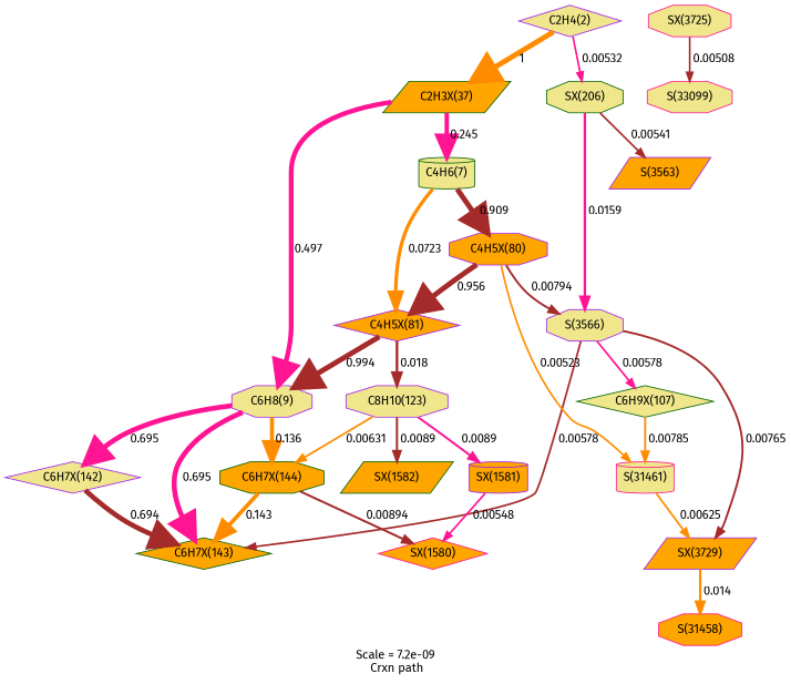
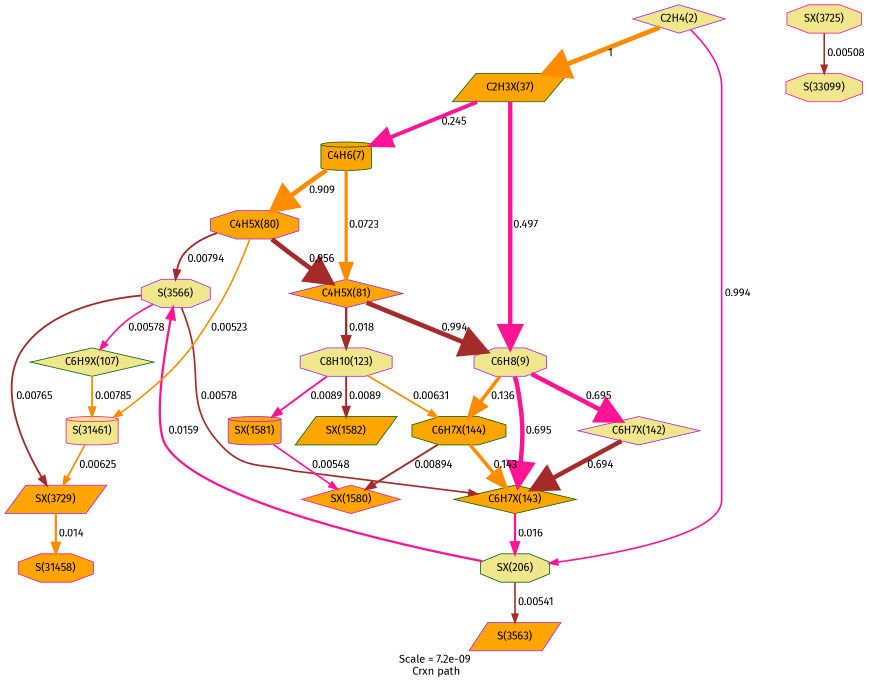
  digraph {
    fontname="Fira Sans"
    label="Scale = 7.2e-09\l Crxn path"
    node [color=purple fillcolor=khaki fontname="Fira Sans" shape=octagon style=filled]
    edge [arrowsize=2.86 color=brown fontname="Fira Sans" style="setlinewidth(2.44)"]
    n1 [label="C2H4(2)" shape=diamond]
    n2 [color=darkgreen fillcolor=orange label="C2H3X(37)" shape=parallelogram]
    n3 [color=darkgreen label="SX(206)"]
-   n4 [color=darkgreen label="C4H6(7)" shape=cylinder]
+   n4 [color=darkgreen fillcolor=orange label="C4H6(7)" shape=cylinder]
    n5 [label="C6H8(9)"]
    n6 [label="S(3566)"]
    n7 [fillcolor=orange label="S(3563)" shape=parallelogram]
    n8 [fillcolor=orange label="C4H5X(80)"]
    n9 [fillcolor=orange label="C4H5X(81)" shape=diamond]
    n10 [color=darkgreen fillcolor=orange label="C6H7X(143)" shape=diamond]
    n11 [label="C6H7X(142)" shape=diamond]
    n12 [color=darkgreen fillcolor=orange label="C6H7X(144)"]
    n13 [color=darkgreen label="C6H9X(107)" shape=diamond]
    n14 [fillcolor=orange label="SX(3729)" shape=parallelogram]
    n15 [color=deeppink label="S(31461)" shape=cylinder]
    n16 [label="C8H10(123)"]
    n17 [color=deeppink fillcolor=orange label="SX(1580)" shape=diamond]
    n18 [color=darkgreen fillcolor=orange label="SX(1582)" shape=parallelogram]
    n19 [fillcolor=orange label="SX(1581)" shape=cylinder]
    n20 [color=deeppink fillcolor=orange label="S(31458)"]
    n21 [color=deeppink label="SX(3725)"]
    n22 [color=deeppink label="S(33099)"]
    n1 -> n2 [arrowsize=3 color=darkorange label=" 1" style="setlinewidth(6)"]
-   n1 -> n3 [arrowsize=1.02 color=deeppink label=" 0.00532" style="setlinewidth(2.05)"]
+   n1 -> n3 [arrowsize=1.02 color=deeppink label=" 0.994" style="setlinewidth(2.05)"]
    n2 -> n4 [arrowsize=2.47 color=deeppink label=" 0.245" style="setlinewidth(4.94)"]
    n2 -> n5 [arrowsize=2.74 color=deeppink label=" 0.497" style="setlinewidth(5.47)"]
    n3 -> n6 [arrowsize=1.44 color=deeppink label=" 0.0159" style="setlinewidth(2.87)"]
    n3 -> n7 [arrowsize=1.03 label=" 0.00541" style="setlinewidth(2.06)"]
-   n4 -> n8 [arrowsize=2.96 label=" 0.909" style="setlinewidth(5.93)"]
+   n4 -> n8 [arrowsize=2.96 color=darkorange label=" 0.909" style="setlinewidth(5.93)"]
    n4 -> n9 [arrowsize=2.01 color=darkorange label=" 0.0723" style="setlinewidth(4.02)"]
    n5 -> n10 [color=deeppink label=" 0.695" style="setlinewidth(5.73)"]
    n5 -> n11 [color=deeppink label=" 0.695" style="setlinewidth(5.73)"]
    n5 -> n12 [arrowsize=2.25 color=darkorange label=" 0.136" style="setlinewidth(4.5)"]
    n6 -> n10 [arrowsize=1.05 label=" 0.00578" style="setlinewidth(2.11)"]
    n6 -> n13 [arrowsize=1.05 color=deeppink label=" 0.00578" style="setlinewidth(2.11)"]
    n6 -> n14 [arrowsize=1.16 label=" 0.00765" style="setlinewidth(2.32)"]
    n8 -> n6 [arrowsize=1.17 label=" 0.00794" style="setlinewidth(2.35)"]
    n8 -> n9 [arrowsize=2.98 label=" 0.956" style="setlinewidth(5.97)"]
    n8 -> n15 [arrowsize=1.02 color=darkorange label=" 0.00523" style="setlinewidth(2.03)"]
    n9 -> n5 [arrowsize=3 label=" 0.994" style="setlinewidth(6)"]
    n9 -> n16 [arrowsize=1.48 label=" 0.018" style="setlinewidth(2.97)"]
+   n10 -> n3 [arrowsize=1.44 color=deeppink label=" 0.016" style="setlinewidth(2.88)"]
    n11 -> n10 [label=" 0.694" style="setlinewidth(5.72)"]
    n12 -> n10 [arrowsize=2.26 color=darkorange label=" 0.143" style="setlinewidth(4.53)"]
    n12 -> n17 [arrowsize=1.22 label=" 0.00894"]
    n13 -> n15 [arrowsize=1.17 color=darkorange label=" 0.00785" style="setlinewidth(2.34)"]
    n14 -> n20 [arrowsize=1.39 color=darkorange label=" 0.014" style="setlinewidth(2.78)"]
    n15 -> n14 [arrowsize=1.08 color=darkorange label=" 0.00625" style="setlinewidth(2.17)"]
    n16 -> n12 [arrowsize=1.09 color=darkorange label=" 0.00631" style="setlinewidth(2.18)"]
    n16 -> n18 [arrowsize=1.22 label=" 0.0089"]
    n16 -> n19 [arrowsize=1.22 color=deeppink label=" 0.0089"]
    n19 -> n17 [arrowsize=1.03 color=deeppink label=" 0.00548" style="setlinewidth(2.07)"]
    n21 -> n22 [arrowsize=1.01 label=" 0.00508" style="setlinewidth(2.01)"]
  }
